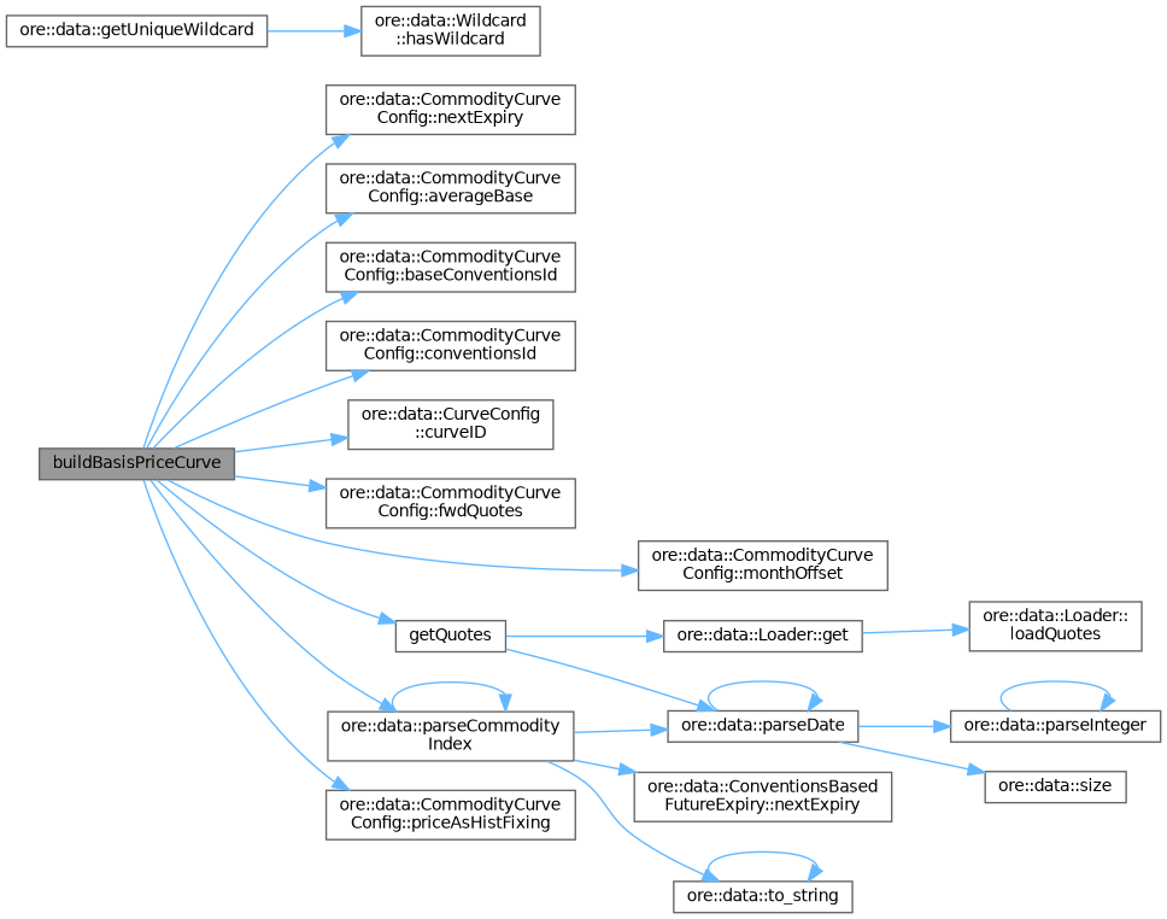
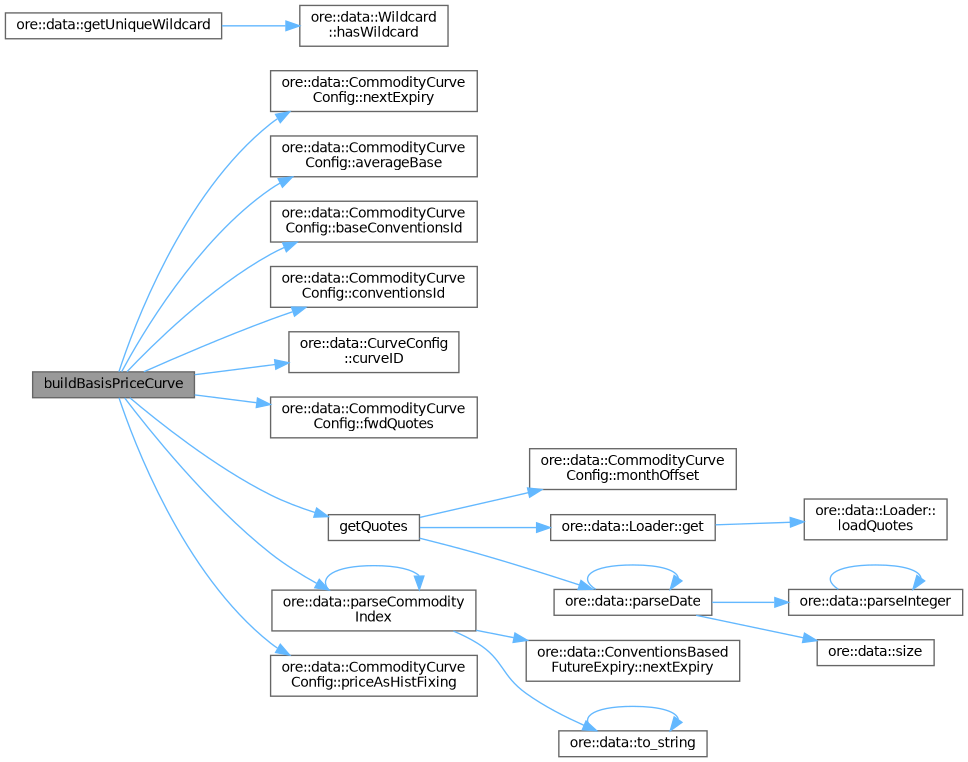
  digraph {
    rankdir=LR
    node [color=grey40 fillcolor=white fontname=Helvetica fontsize=10 shape=box style=filled]
    edge [color=steelblue1 fontname=Helvetica fontsize=10 labelfontname=Helvetica labelfontsize=10 style=solid]
    n1 [color=gray40 fillcolor=grey60 fontcolor=black height=0.2 label=buildBasisPriceCurve width=0.4]
    n2 [height=0.2 label="ore::data::CommodityCurve\lConfig::nextExpiry" width=0.4]
    n3 [height=0.2 label="ore::data::CommodityCurve\lConfig::averageBase" width=0.4]
    n4 [height=0.2 label="ore::data::CommodityCurve\lConfig::baseConventionsId" width=0.4]
    n5 [height=0.2 label="ore::data::CommodityCurve\lConfig::conventionsId" width=0.4]
    n6 [height=0.2 label="ore::data::CurveConfig\l::curveID" width=0.4]
    n7 [height=0.2 label="ore::data::CommodityCurve\lConfig::fwdQuotes" width=0.4]
    n8 [height=0.2 label=getQuotes width=0.4]
    n9 [height=0.2 label="ore::data::CommodityCurve\lConfig::monthOffset" width=0.4]
    n10 [height=0.2 label="ore::data::parseCommodity\lIndex" width=0.4]
    n11 [height=0.2 label="ore::data::CommodityCurve\lConfig::priceAsHistFixing" width=0.4]
    n12 [height=0.2 label="ore::data::Loader::get" width=0.4]
    n13 [height=0.2 label="ore::data::parseDate" width=0.4]
    n14 [height=0.2 label="ore::data::ConventionsBased\lFutureExpiry::nextExpiry" width=0.4]
    n15 [height=0.2 label="ore::data::to_string" width=0.4]
    n16 [height=0.2 label="ore::data::Loader::\lloadQuotes" width=0.4]
    n17 [height=0.2 label="ore::data::getUniqueWildcard" width=0.4]
    n18 [height=0.2 label="ore::data::Wildcard\l::hasWildcard" width=0.4]
    n19 [height=0.2 label="ore::data::parseInteger" width=0.4]
    n20 [height=0.2 label="ore::data::size" width=0.4]
    n1 -> n2
    n1 -> n3
    n1 -> n4
    n1 -> n5
    n1 -> n6
    n1 -> n7
    n1 -> n8
-   n1 -> n9
+   n8 -> n9
    n1 -> n10
    n1 -> n11
    n8 -> n12
    n8 -> n13
    n10 -> n10
-   n10 -> n13
    n10 -> n14
    n10 -> n15
    n12 -> n16
    n13 -> n13
    n13 -> n19
    n13 -> n20
    n15 -> n15
    n17 -> n18
    n19 -> n19
  }
